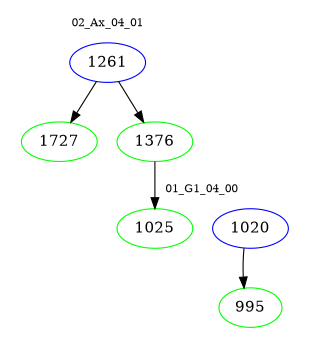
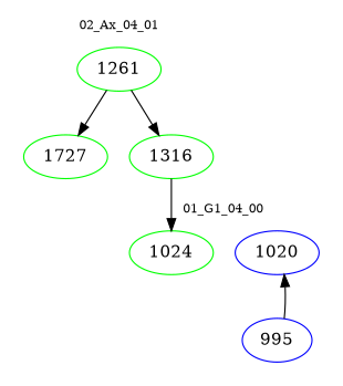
  digraph {
    node [color=green]
    edge [color=black]
-   n1 [color=blue label=1261]
+   n1 [label=1261]
    n2 [label=1727]
-   n3 [label=1376]
+   n3 [label=1316]
    n4 [color=blue label=1020]
-   n5 [label=995]
-   n6 [label=1025]
+   n5 [color=blue label=995]
+   n6 [label=1024]
    subgraph cluster_1 {
      color=white
      fontsize=10
      label="02_Ax_04_01"
      n1
      n2
      n3
    }
    subgraph cluster_2 {
      color=white
      fontsize=10
      label="01_G1_04_00"
      n4
      n5
      n6
    }
    n1 -> n2
    n1 -> n3
    n3 -> n6
-   n4 -> n5
+   n5 -> n4
  }
